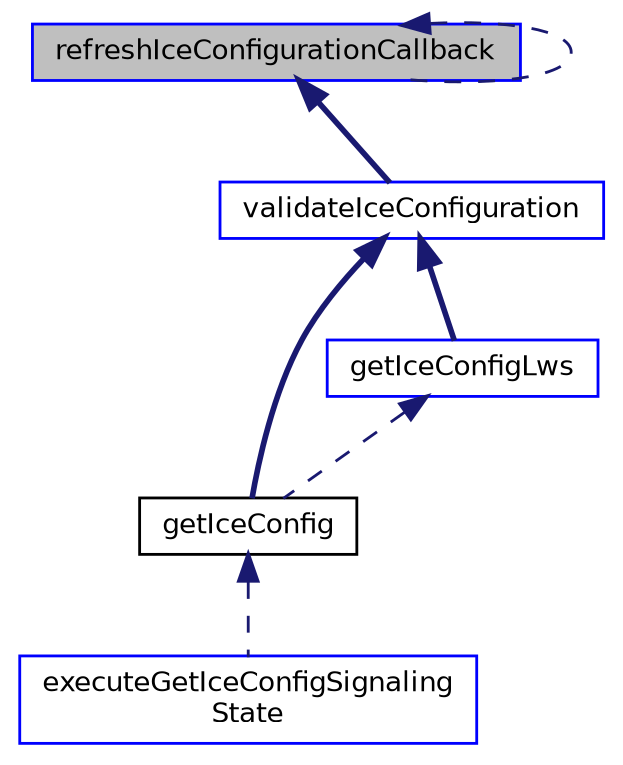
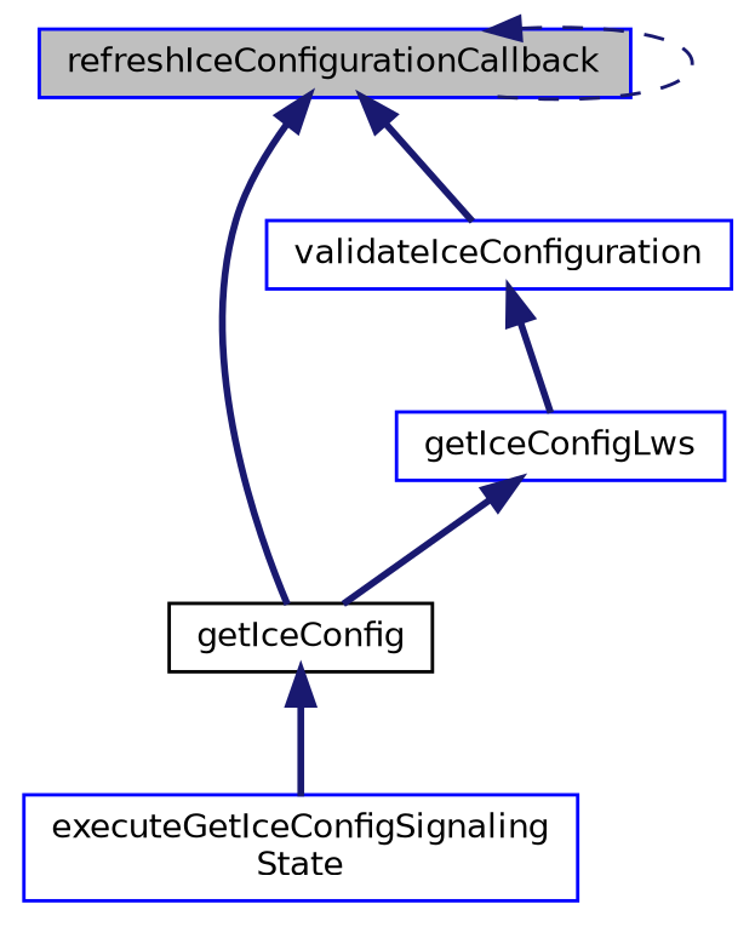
  digraph {
    rankdir=TB
    node [color=blue fillcolor=white fontname=Helvetica fontsize=10 shape=record style=filled]
    edge [color=midnightblue dir=back fontname=Helvetica fontsize=10 labelfontname=Helvetica labelfontsize=10 style=bold]
    n1 [fillcolor=grey75 fontcolor=black height=0.2 label=refreshIceConfigurationCallback width=0.4]
    n2 [color=black height=0.2 label=getIceConfig width=0.4]
    n3 [height=0.2 label=validateIceConfiguration width=0.4]
    n4 [height=0.2 label="executeGetIceConfigSignaling\lState" width=0.4]
    n5 [height=0.2 label=getIceConfigLws width=0.4]
    n1 -> n1 [style=dashed]
-   n3 -> n2
+   n1 -> n2
    n1 -> n3
-   n2 -> n4 [style=dashed]
+   n2 -> n4
    n3 -> n5
-   n5 -> n2 [style=dashed]
+   n5 -> n2
  }
